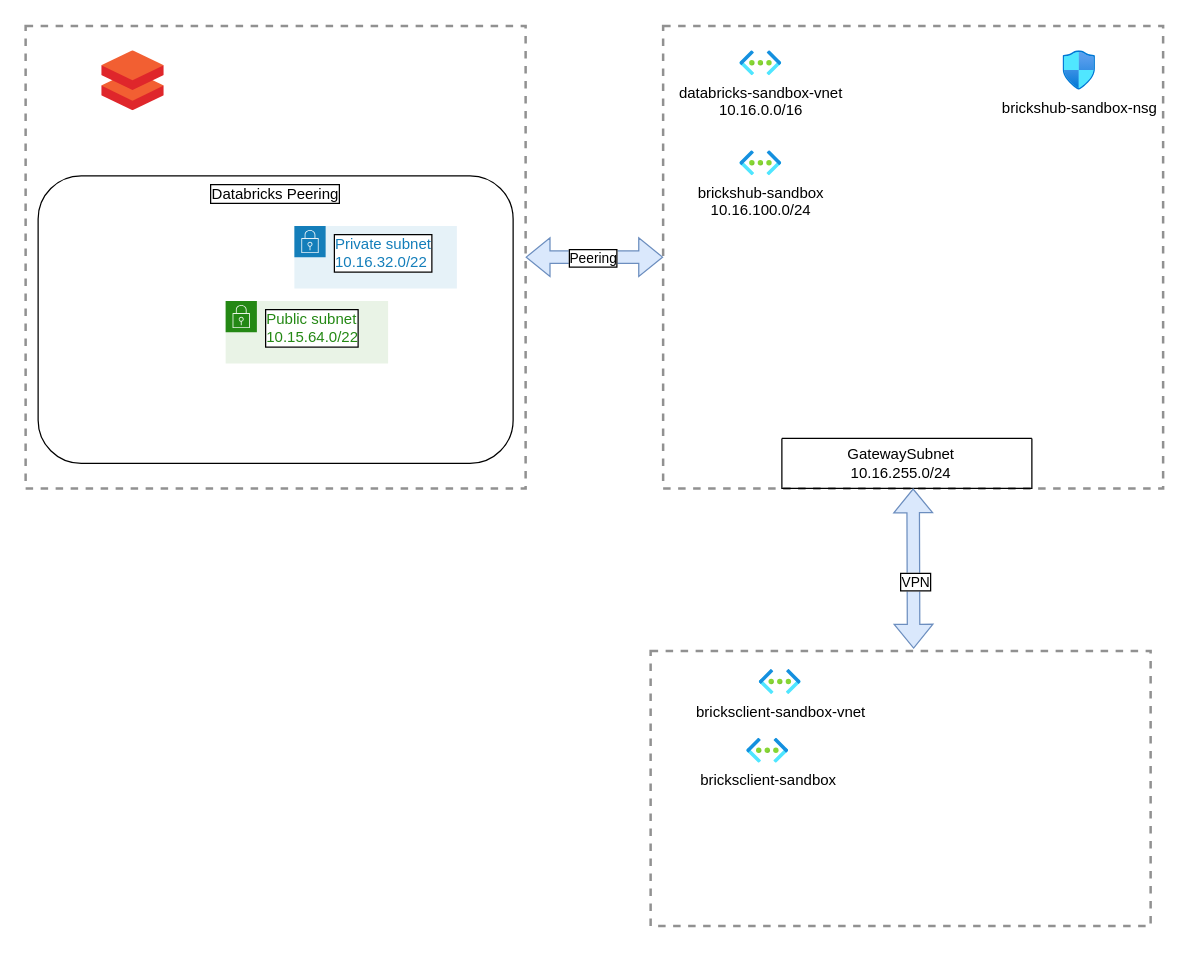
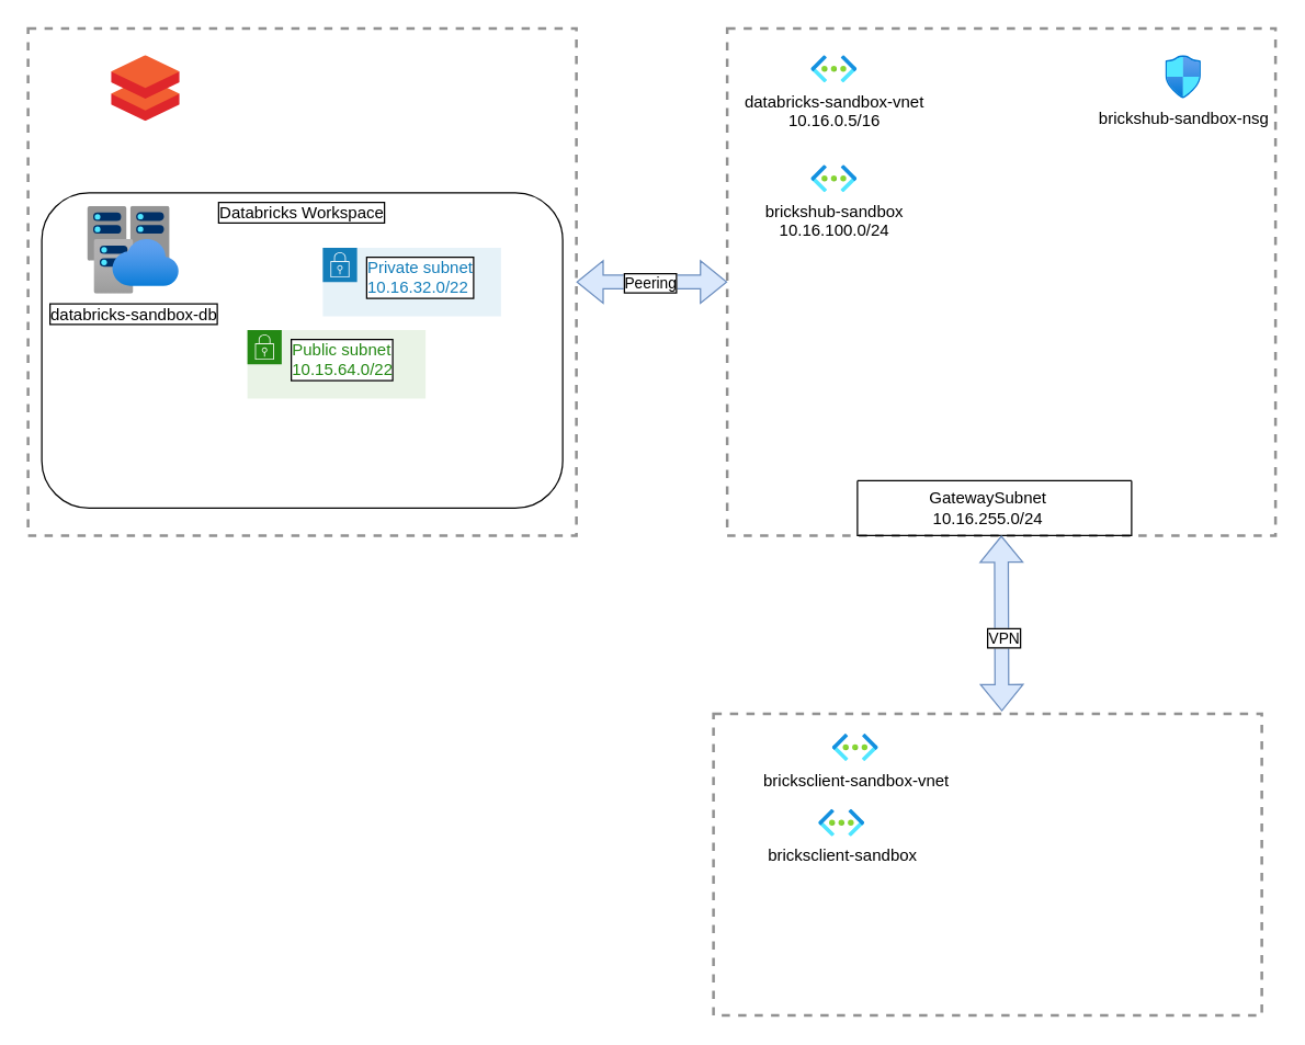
  <mxCell id="0" />
  <mxCell id="1" parent="0" />
  <mxCell id="2" value="" style="fontStyle=0;verticalAlign=top;align=center;spacingTop=-2;fillColor=none;rounded=0;whiteSpace=wrap;html=1;strokeColor=#919191;strokeWidth=2;dashed=1;container=1;collapsible=0;expand=0;recursiveResize=0;" parent="1" vertex="1"><mxGeometry x="20" y="20" width="400" height="370" as="geometry" /></mxCell>
- <mxCell id="3" value="Databricks Peering" style="rounded=1;whiteSpace=wrap;html=1;labelBackgroundColor=#FFFFFF;labelBorderColor=default;fillColor=none;verticalAlign=top;" parent="2" vertex="1"><mxGeometry x="10" y="120" width="380" height="230" as="geometry" /></mxCell>
+ <mxCell id="3" value="Databricks Workspace" style="rounded=1;whiteSpace=wrap;html=1;labelBackgroundColor=#FFFFFF;labelBorderColor=default;fillColor=none;verticalAlign=top;" parent="2" vertex="1"><mxGeometry x="10" y="120" width="380" height="230" as="geometry" /></mxCell>
+ <mxCell id="4" value="databricks-sandbox-db" style="aspect=fixed;html=1;points=[];align=center;image;fontSize=12;image=img/lib/azure2/databases/Virtual_Clusters.svg;rounded=1;labelBackgroundColor=#FFFFFF;labelBorderColor=default;" parent="2" vertex="1"><mxGeometry x="43" y="130" width="68" height="64" as="geometry" /></mxCell>
  <mxCell id="5" value="Private subnet&lt;br&gt;10.16.32.0/22" style="points=[[0,0],[0.25,0],[0.5,0],[0.75,0],[1,0],[1,0.25],[1,0.5],[1,0.75],[1,1],[0.75,1],[0.5,1],[0.25,1],[0,1],[0,0.75],[0,0.5],[0,0.25]];outlineConnect=0;gradientColor=none;html=1;whiteSpace=wrap;fontSize=12;fontStyle=0;container=1;pointerEvents=0;collapsible=0;recursiveResize=0;shape=mxgraph.aws4.group;grIcon=mxgraph.aws4.group_security_group;grStroke=0;strokeColor=#147EBA;fillColor=#E6F2F8;verticalAlign=top;align=left;spacingLeft=30;fontColor=#147EBA;dashed=0;rounded=1;shadow=0;labelBackgroundColor=#FFFFFF;labelBorderColor=default;" parent="2" vertex="1"><mxGeometry x="215" y="160" width="130" height="50" as="geometry" /></mxCell>
  <mxCell id="6" value="Public subnet&lt;br&gt;10.15.64.0/22" style="points=[[0,0],[0.25,0],[0.5,0],[0.75,0],[1,0],[1,0.25],[1,0.5],[1,0.75],[1,1],[0.75,1],[0.5,1],[0.25,1],[0,1],[0,0.75],[0,0.5],[0,0.25]];outlineConnect=0;gradientColor=none;html=1;whiteSpace=wrap;fontSize=12;fontStyle=0;container=1;pointerEvents=0;collapsible=0;recursiveResize=0;shape=mxgraph.aws4.group;grIcon=mxgraph.aws4.group_security_group;grStroke=0;strokeColor=#248814;fillColor=#E9F3E6;verticalAlign=top;align=left;spacingLeft=30;fontColor=#248814;dashed=0;rounded=1;shadow=0;labelBackgroundColor=#FFFFFF;labelBorderColor=default;" parent="2" vertex="1"><mxGeometry x="160" y="220" width="130" height="50" as="geometry" /></mxCell>
  <mxCell id="7" value="" style="sketch=0;aspect=fixed;html=1;points=[];align=center;image;fontSize=12;image=img/lib/mscae/Databricks.svg;" vertex="1" parent="2"><mxGeometry x="61" y="20" width="50" height="48" as="geometry" /></mxCell>
  <mxCell id="8" value="" style="fontStyle=0;verticalAlign=top;align=center;spacingTop=-2;fillColor=none;rounded=0;whiteSpace=wrap;html=1;strokeColor=#919191;strokeWidth=2;dashed=1;container=1;collapsible=0;expand=0;recursiveResize=0;" parent="1" vertex="1"><mxGeometry x="530" y="20" width="400" height="370" as="geometry" /></mxCell>
  <mxCell id="9" value="" style="swimlane;startSize=0;rounded=1;shadow=0;labelBackgroundColor=#FFFFFF;labelBorderColor=default;fillColor=none;" parent="8" vertex="1"><mxGeometry x="95" y="330" width="200" height="40" as="geometry" /></mxCell>
  <mxCell id="10" value="GatewaySubnet&lt;br&gt;10.16.255.0/24" style="text;html=1;align=center;verticalAlign=middle;resizable=0;points=[];autosize=1;strokeColor=none;fillColor=none;" parent="9" vertex="1"><mxGeometry x="40" width="110" height="40" as="geometry" /></mxCell>
- <mxCell id="11" value="databricks-sandbox-vnet&lt;br&gt;10.16.0.0/16" style="aspect=fixed;html=1;points=[];align=center;image;fontSize=12;image=img/lib/azure2/networking/Virtual_Networks.svg;" parent="8" vertex="1"><mxGeometry x="61.5" y="20" width="33.5" height="20" as="geometry" /></mxCell>
+ <mxCell id="11" value="databricks-sandbox-vnet&lt;br&gt;10.16.0.5/16" style="aspect=fixed;html=1;points=[];align=center;image;fontSize=12;image=img/lib/azure2/networking/Virtual_Networks.svg;" parent="8" vertex="1"><mxGeometry x="61.5" y="20" width="33.5" height="20" as="geometry" /></mxCell>
  <mxCell id="12" value="brickshub-sandbox&lt;br&gt;10.16.100.0/24" style="aspect=fixed;html=1;points=[];align=center;image;fontSize=12;image=img/lib/azure2/networking/Virtual_Networks.svg;" parent="8" vertex="1"><mxGeometry x="61.5" y="100" width="33.5" height="20" as="geometry" /></mxCell>
  <mxCell id="13" value="brickshub-sandbox-nsg" style="aspect=fixed;html=1;points=[];align=center;image;fontSize=12;image=img/lib/azure2/networking/Network_Security_Groups.svg;" vertex="1" parent="8"><mxGeometry x="320" y="20" width="26" height="31.57" as="geometry" /></mxCell>
  <mxCell id="14" value="" style="shape=flexArrow;endArrow=classic;startArrow=classic;html=1;rounded=0;exitX=1;exitY=0.5;exitDx=0;exitDy=0;entryX=0;entryY=0.5;entryDx=0;entryDy=0;fillColor=#dae8fc;strokeColor=#6c8ebf;" parent="1" source="2" target="8" edge="1"><mxGeometry width="100" height="100" relative="1" as="geometry"><mxPoint x="470" y="310" as="sourcePoint" /><mxPoint x="570" y="210" as="targetPoint" /></mxGeometry></mxCell>
  <mxCell id="15" value="&lt;span style=&quot;&quot;&gt;Peering&lt;/span&gt;" style="edgeLabel;html=1;align=center;verticalAlign=middle;resizable=0;points=[];labelBorderColor=default;labelBackgroundColor=#FFFFFF;" parent="14" vertex="1" connectable="0"><mxGeometry x="0.35" y="2" relative="1" as="geometry"><mxPoint x="-21" y="2" as="offset" /></mxGeometry></mxCell>
  <mxCell id="16" value="" style="fontStyle=0;verticalAlign=top;align=center;spacingTop=-2;fillColor=none;rounded=0;whiteSpace=wrap;html=1;strokeColor=#919191;strokeWidth=2;dashed=1;container=1;collapsible=0;expand=0;recursiveResize=0;" parent="1" vertex="1"><mxGeometry x="520" y="520" width="400" height="220" as="geometry" /></mxCell>
  <mxCell id="17" value="bricksclient-sandbox-vnet" style="aspect=fixed;html=1;points=[];align=center;image;fontSize=12;image=img/lib/azure2/networking/Virtual_Networks.svg;" parent="16" vertex="1"><mxGeometry x="87" y="15" width="33.5" height="20" as="geometry" /></mxCell>
  <mxCell id="18" value="bricksclient-sandbox" style="aspect=fixed;html=1;points=[];align=center;image;fontSize=12;image=img/lib/azure2/networking/Virtual_Networks.svg;" vertex="1" parent="16"><mxGeometry x="77" y="70" width="33.5" height="20" as="geometry" /></mxCell>
  <mxCell id="19" value="" style="shape=flexArrow;endArrow=classic;startArrow=classic;html=1;rounded=0;entryX=0.5;entryY=1;entryDx=0;entryDy=0;exitX=0.526;exitY=-0.008;exitDx=0;exitDy=0;exitPerimeter=0;strokeColor=#6c8ebf;fillColor=#dae8fc;" parent="1" source="16" target="8" edge="1"><mxGeometry width="100" height="100" relative="1" as="geometry"><mxPoint x="370" y="490" as="sourcePoint" /><mxPoint x="470" y="390" as="targetPoint" /></mxGeometry></mxCell>
  <mxCell id="20" value="VPN" style="edgeLabel;html=1;align=center;verticalAlign=middle;resizable=0;points=[];labelBorderColor=default;" parent="19" vertex="1" connectable="0"><mxGeometry x="-0.16" y="-1" relative="1" as="geometry"><mxPoint as="offset" /></mxGeometry></mxCell>
